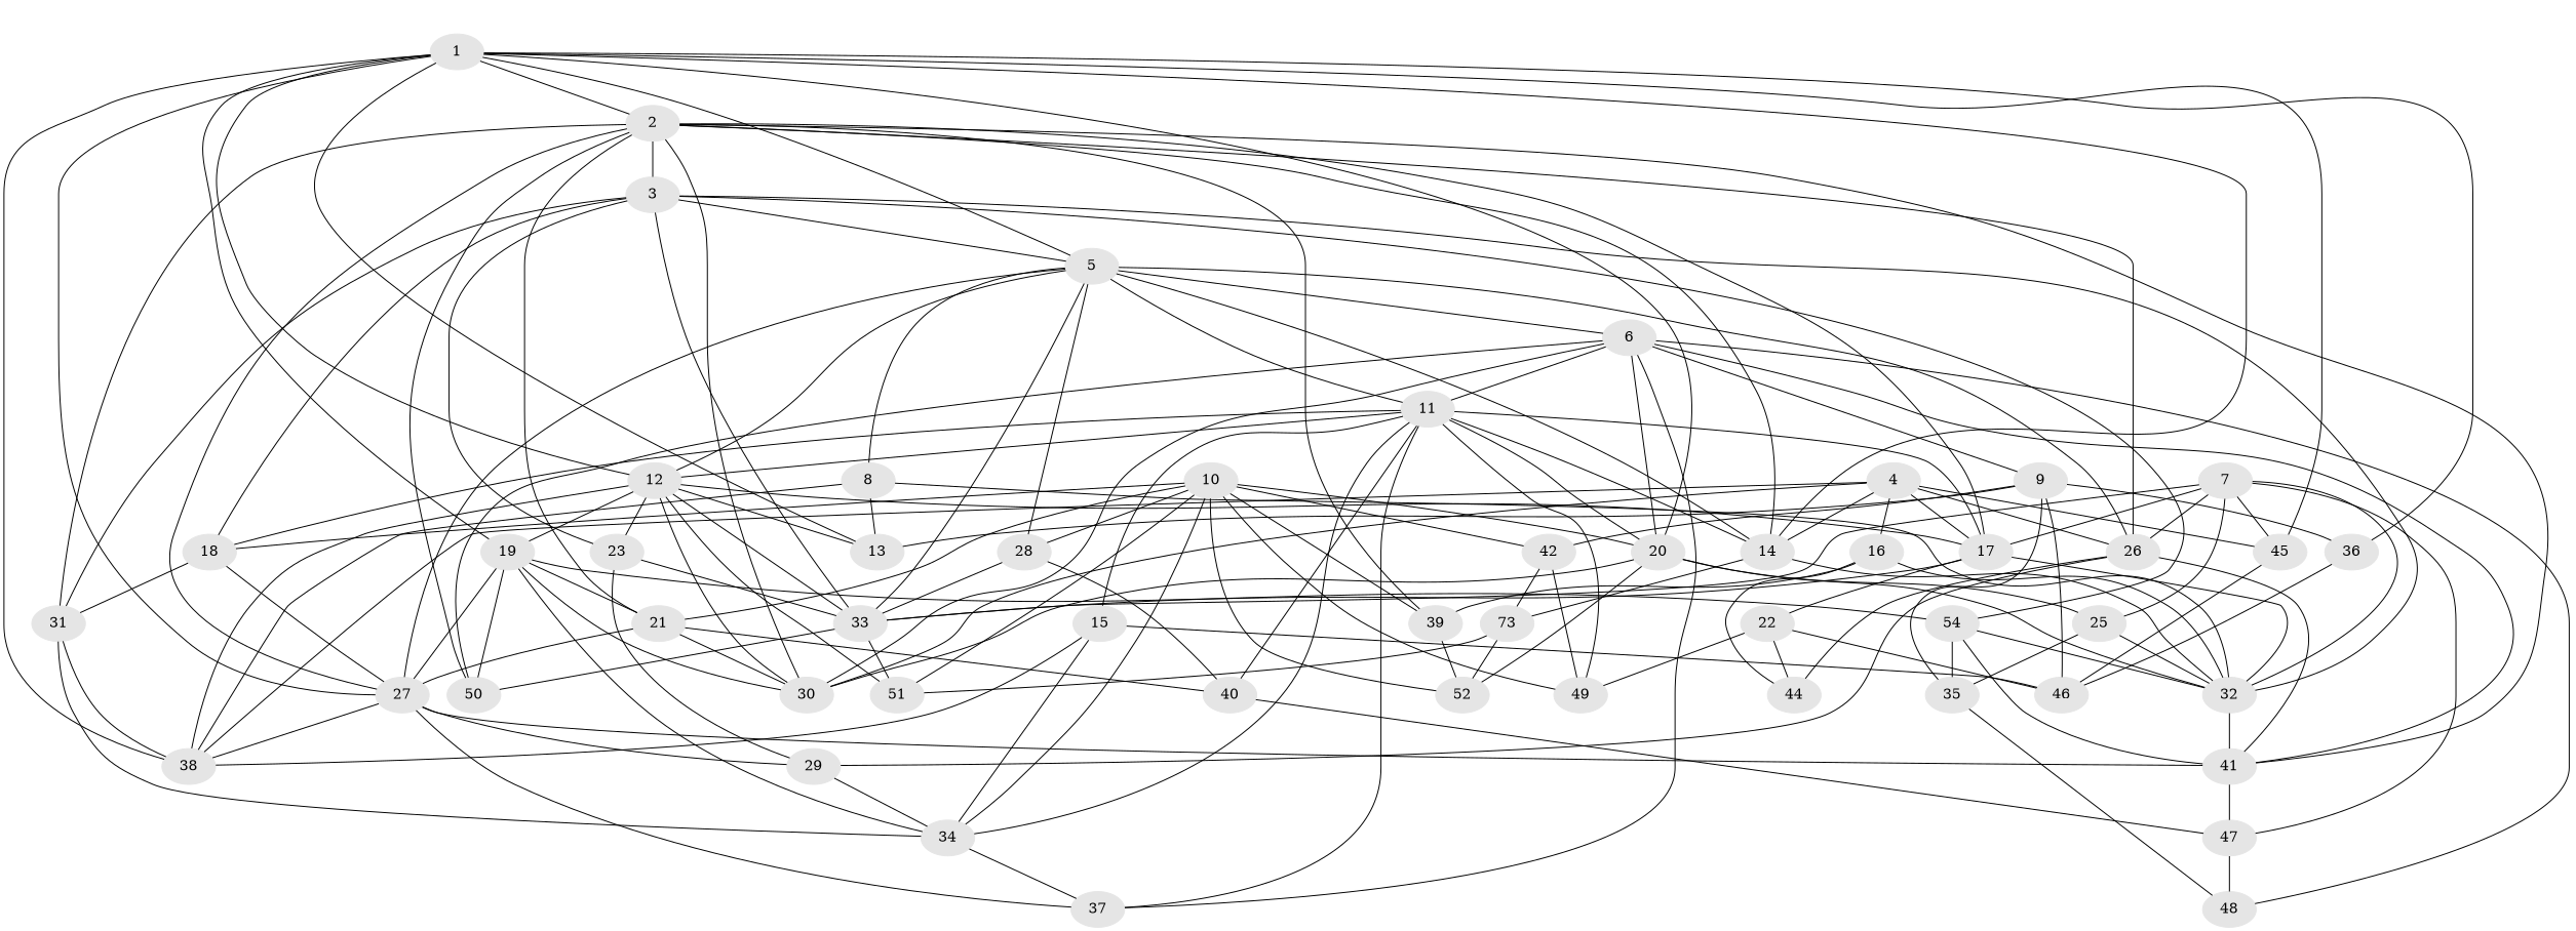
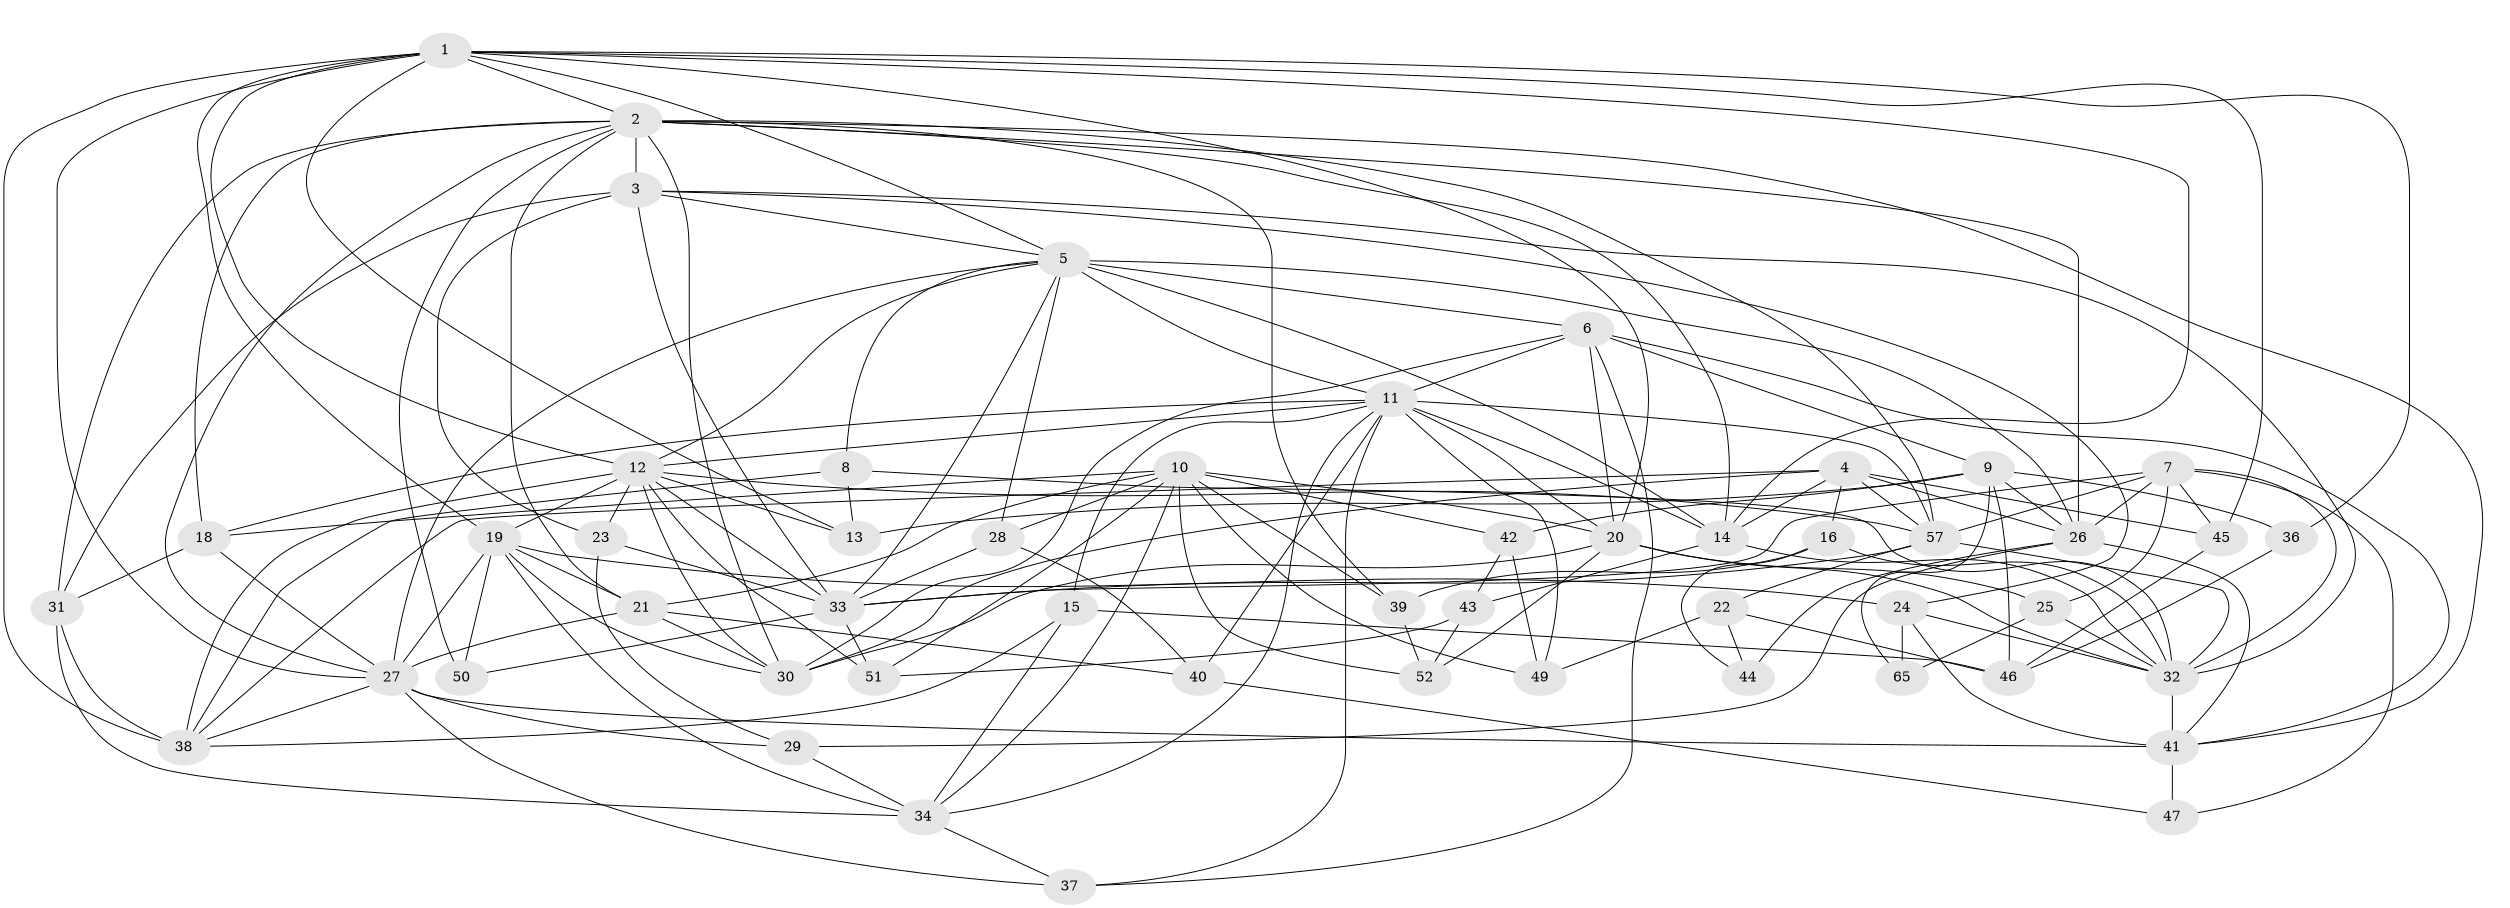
  graph {
    node [color=gray90 style=filled]
    edge [weight=1.0]
    1
    2
    5
    12
    13
    14
    19
    20
    27
    36
    38
    45
    3
-   17
+   17 [label=57]
    21
    26
    30
    31
    39
    41
    50
    33
    6
    8
    11
    28
    23
    51
    32
-   43 [label=73]
-   24 [label=54]
+   43
+   24
    34
    25
    52
    37
    29
    46
    18
    22
    40
    44
    47
-   35
+   35 [label=65]
    4
    16
    9
-   48
    49
    15
    42
    7
    10
    1 -- 2
    1 -- 5
    1 -- 12
    1 -- 13
    1 -- 14
    1 -- 19
    1 -- 20
    1 -- 27
    1 -- 36
    1 -- 38 [weight=2.0]
    1 -- 45
    2 -- 14
    2 -- 27
    2 -- 3
    2 -- 17
    2 -- 21
    2 -- 26
    2 -- 30
    2 -- 31
    2 -- 39
    2 -- 41
    2 -- 50
    5 -- 12
    5 -- 14
    5 -- 27
    5 -- 26 [weight=2.0]
    5 -- 33
    5 -- 6
    5 -- 8
    5 -- 11
    5 -- 28
    12 -- 13
    12 -- 19
    12 -- 38
    12 -- 17
    12 -- 30
    12 -- 33 [weight=2.0]
    12 -- 23
    12 -- 51
    14 -- 32
    14 -- 43
    19 -- 27
    19 -- 21
    19 -- 30
    19 -- 50
    19 -- 24
    19 -- 34
    20 -- 30 [weight=2.0]
    20 -- 32
    20 -- 25
    20 -- 52
    27 -- 38
    27 -- 41 [weight=3.0]
    27 -- 37
    27 -- 29
    36 -- 46
    45 -- 46
    3 -- 5
    3 -- 31 [weight=2.0]
    3 -- 33
    3 -- 23
    3 -- 32
    3 -- 24 [weight=2.0]
-   3 -- 18
+   2 -- 18
    17 -- 33
    17 -- 32
    17 -- 22
    21 -- 27
    21 -- 30
    21 -- 40
    26 -- 41 [weight=2.0]
    26 -- 29
    26 -- 44 [weight=2.0]
    31 -- 38
    31 -- 34 [weight=2.0]
    39 -- 52
    41 -- 47
    33 -- 50
    33 -- 51
    6 -- 20 [weight=2.0]
    6 -- 30
    6 -- 41
-   6 -- 50
    6 -- 11
    6 -- 37
    6 -- 9
-   6 -- 48
    8 -- 13
    8 -- 38
    8 -- 32
    11 -- 12
    11 -- 14
    11 -- 20
    11 -- 17
    11 -- 34
    11 -- 37
    11 -- 18
    11 -- 40
    11 -- 49
    11 -- 15
    28 -- 33
    28 -- 40
    23 -- 33
    23 -- 29
    32 -- 41
    43 -- 51
    43 -- 52
    24 -- 41
    24 -- 32
    24 -- 35
    34 -- 37
    25 -- 32
    25 -- 35
    29 -- 34
    18 -- 27
    18 -- 31 [weight=2.0]
    22 -- 46
    22 -- 44
    22 -- 49
    40 -- 47
-   47 -- 48
-   35 -- 48
    4 -- 14 [weight=2.0]
    4 -- 38
    4 -- 45
    4 -- 17
    4 -- 26
    4 -- 30
    4 -- 16
    16 -- 39
    16 -- 32
    16 -- 44
    9 -- 13
    9 -- 36 [weight=2.0]
+   9 -- 26
    9 -- 46
    9 -- 35
    9 -- 42
    15 -- 38
    15 -- 34
    15 -- 46
    42 -- 43
    42 -- 49
    7 -- 45
    7 -- 17
    7 -- 26 [weight=2.0]
    7 -- 33
    7 -- 32
    7 -- 25
    7 -- 47
    10 -- 20
    10 -- 21
    10 -- 39
    10 -- 28
    10 -- 51
    10 -- 34
    10 -- 52
    10 -- 18
    10 -- 49
    10 -- 42
  }
